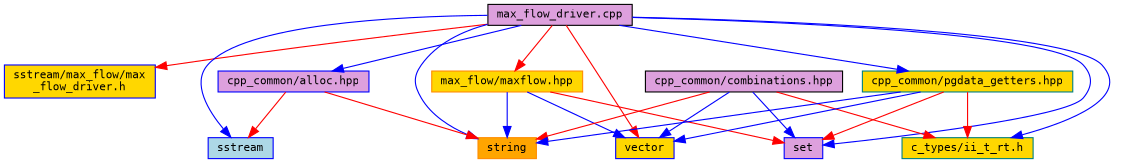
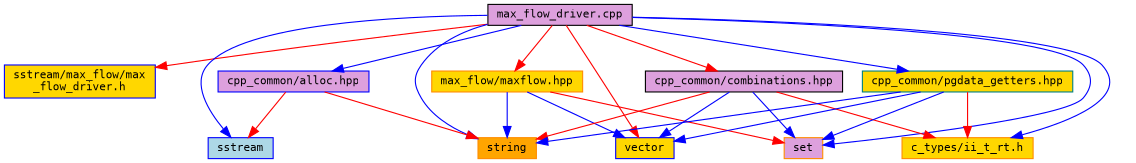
  digraph {
    fontname="DejaVu Sans Mono"
    node [color=blue fillcolor=gold fontname="DejaVu Sans Mono" fontsize=10 shape=box style=filled]
    edge [color=blue fontname="DejaVu Sans Mono" fontsize=10 labelfontname=Helvetica labelfontsize=10 style=solid]
    n1 [color=black fillcolor=plum fontcolor=black height=0.2 label="max_flow_driver.cpp" width=0.4]
    n2 [height=0.2 label="sstream/max_flow/max\l_flow_driver.h" width=0.4]
    n3 [fillcolor=lightblue height=0.2 label=sstream width=0.4]
    n4 [height=0.2 label=vector width=0.4]
-   n5 [fillcolor=plum height=0.2 label=set width=0.4]
+   n5 [color=darkorange fillcolor=plum height=0.2 label=set width=0.4]
    n6 [color=darkorange fillcolor=orange height=0.2 label=string width=0.4]
    n7 [color=darkorange height=0.2 label="max_flow/maxflow.hpp" width=0.4]
    n8 [color=black fillcolor=plum height=0.2 label="cpp_common/combinations.hpp" width=0.4]
-   n9 [color=teal height=0.2 label="c_types/ii_t_rt.h" width=0.4]
+   n9 [color=darkorange height=0.2 label="c_types/ii_t_rt.h" width=0.4]
    n10 [color=teal height=0.2 label="cpp_common/pgdata_getters.hpp" width=0.4]
    n11 [fillcolor=plum height=0.2 label="cpp_common/alloc.hpp" width=0.4]
    n1 -> n2 [color=red]
    n1 -> n3
    n1 -> n4 [color=red]
    n1 -> n5
    n1 -> n6
    n1 -> n7 [color=red]
+   n1 -> n8 [color=red]
    n1 -> n9
    n1 -> n10
    n1 -> n11
    n7 -> n4
    n7 -> n5 [color=red]
    n7 -> n6
    n8 -> n4
    n8 -> n5
    n8 -> n6 [color=red]
    n8 -> n9 [color=red]
    n10 -> n4
-   n10 -> n5 [color=red]
+   n10 -> n5
    n10 -> n6
    n10 -> n9 [color=red]
    n11 -> n3 [color=red]
    n11 -> n6 [color=red]
  }
